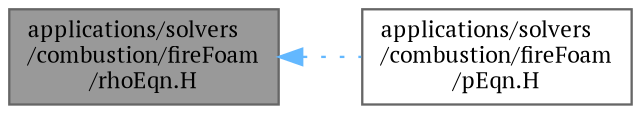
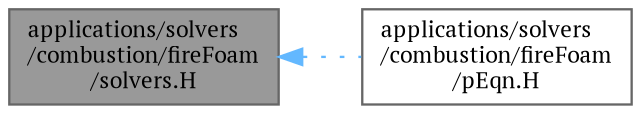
  digraph {
    rankdir=LR
    fontname="PT Serif"
    node [fontname="PT Serif" fontsize=10 shape=box style=filled]
-   n1 [color=gray40 fillcolor=grey60 fontcolor=black height=0.2 label="applications/solvers\l/combustion/fireFoam\l/rhoEqn.H" width=0.4]
+   n1 [color=gray40 fillcolor=grey60 fontcolor=black height=0.2 label="applications/solvers\l/combustion/fireFoam\l/solvers.H" width=0.4]
    n2 [color=grey40 fillcolor=white height=0.2 label="applications/solvers\l/combustion/fireFoam\l/pEqn.H" width=0.4]
    n1 -> n2 [color=steelblue1 dir=back fontname="PT Serif" fontsize=10 labelfontname=Helvetica labelfontsize=10 style=dotted]
  }
